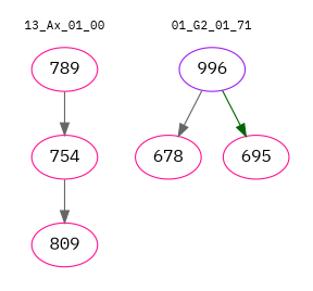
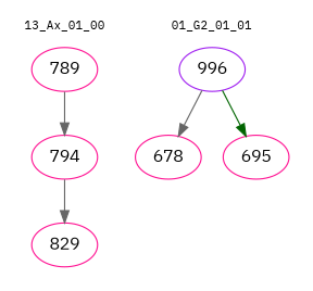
  digraph {
    fontname="IBM Plex Mono"
    node [color=deeppink fontname="IBM Plex Mono"]
    edge [color=gray40 fontname="IBM Plex Mono"]
    n1 [label=789]
-   n2 [label=754]
-   n3 [label=809]
+   n2 [label=794]
+   n3 [label=829]
    n4 [color=purple label=996]
    n5 [label=678]
    n6 [label=695]
    subgraph cluster_1 {
      color=white
      fontsize=10
      label="13_Ax_01_00"
      n1
      n2
      n3
    }
    subgraph cluster_2 {
      color=white
      fontsize=10
-     label="01_G2_01_71"
+     label="01_G2_01_01"
      n4
      n5
      n6
    }
    n1 -> n2
    n2 -> n3
    n4 -> n5
    n4 -> n6 [color=darkgreen]
  }
